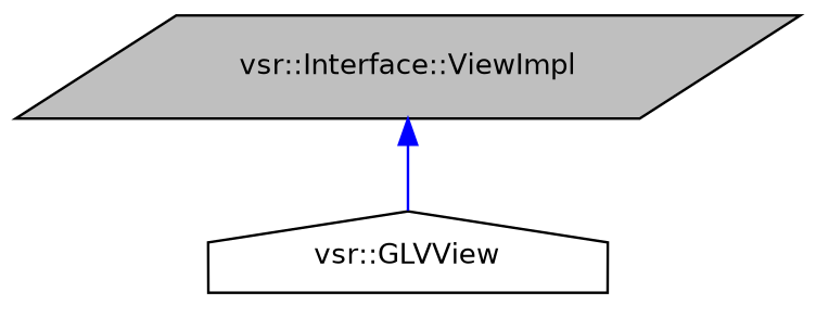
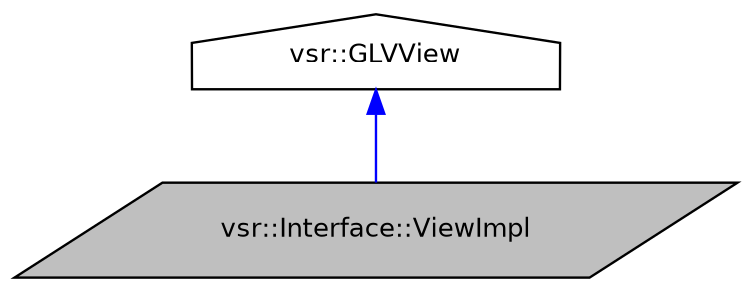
  digraph {
    node [color=black fontname=Helvetica fontsize=11 style=filled]
    n1 [fillcolor=grey75 fontcolor=black height=0.2 label="vsr::Interface::ViewImpl" shape=parallelogram width=0.4]
    n2 [fillcolor=white height=0.2 label="vsr::GLVView" shape=house width=0.4]
-   n1 -> n2 [color=blue dir=back fontname=Helvetica fontsize=11 labelfontname=Helvetica labelfontsize=11 style=solid]
+   n2 -> n1 [color=blue dir=back fontname=Helvetica fontsize=11 labelfontname=Helvetica labelfontsize=11 style=solid]
  }
